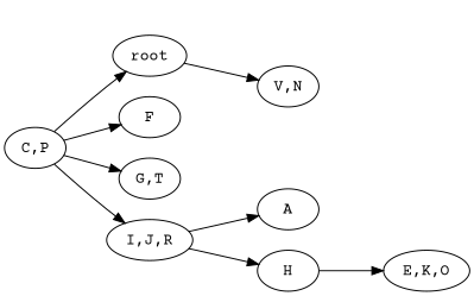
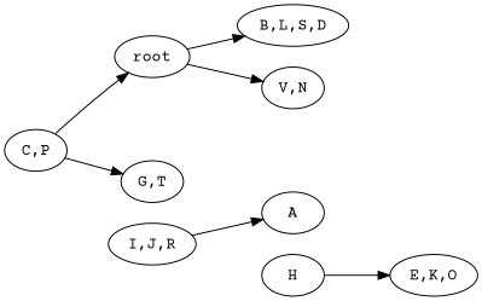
  strict digraph {
    fontname="Courier Prime"
    rankdir=LR
    node [fontname="Courier Prime"]
    edge [fontname="Courier Prime"]
    n1 [label=root]
+   n2 [label="B,L,S,D"]
    n3 [label="V,N"]
    n4 [label="C,P"]
-   n5 [label=F]
    n6 [label="G,T"]
    n7 [label="I,J,R"]
    n8 [label=A]
    n9 [label=H]
    n10 [label="E,K,O"]
+   n1 -> n2
    n1 -> n3
    n4 -> n1
-   n4 -> n5
    n4 -> n6
-   n4 -> n7
    n7 -> n8
-   n7 -> n9
    n9 -> n10
  }
